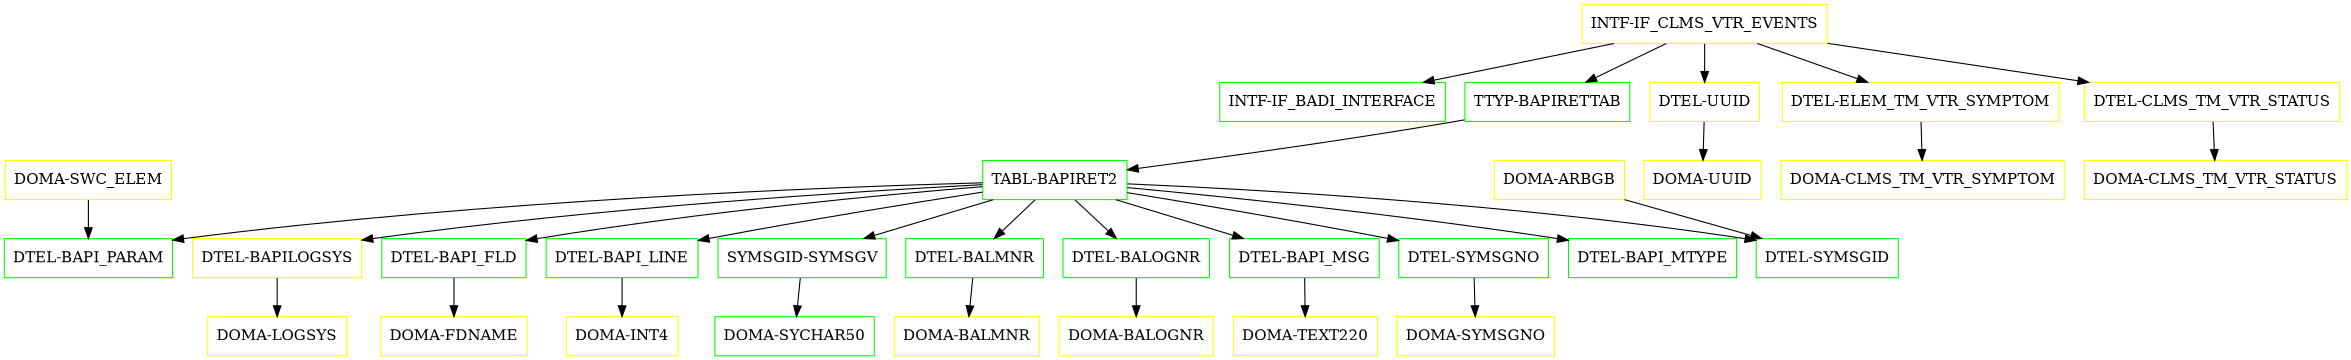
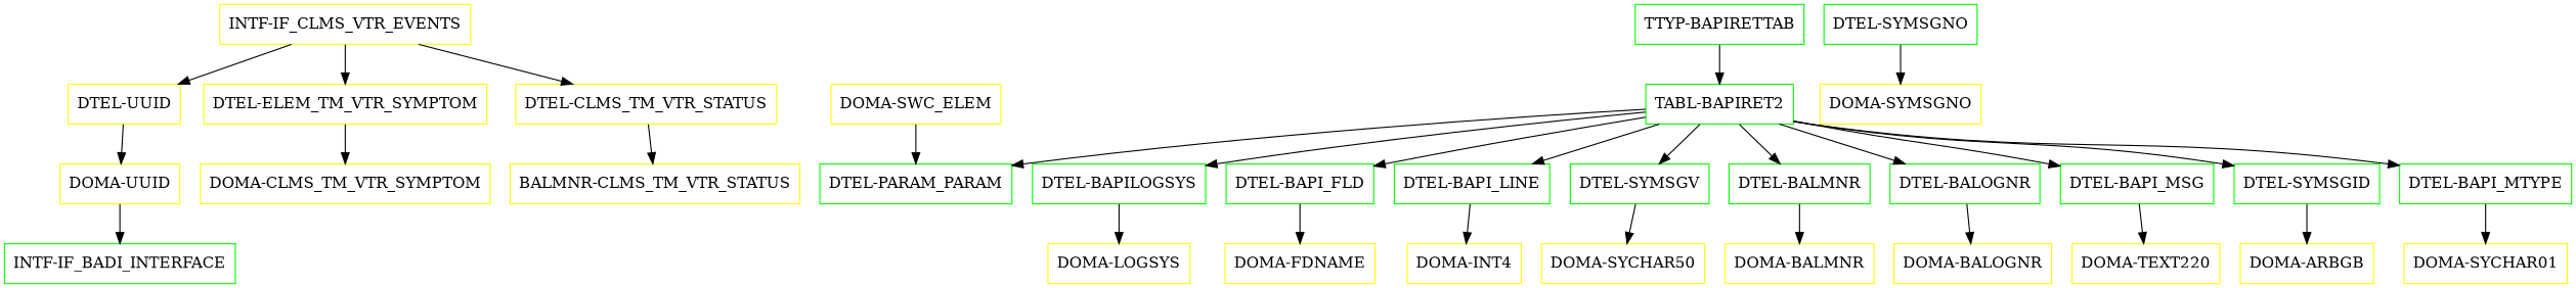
  digraph {
    node [color=yellow shape=box]
    "INTF-IF_BADI_INTERFACE" [color=green]
    "INTF-IF_CLMS_VTR_EVENTS"
    "TTYP-BAPIRETTAB" [color=green]
    "DTEL-UUID"
    n5 [label="DTEL-ELEM_TM_VTR_SYMPTOM"]
    "DTEL-CLMS_TM_VTR_STATUS"
    "TABL-BAPIRET2" [color=green]
    "DOMA-UUID"
    "DOMA-CLMS_TM_VTR_SYMPTOM"
-   "DOMA-CLMS_TM_VTR_STATUS"
-   "DTEL-BAPILOGSYS"
+   "DOMA-CLMS_TM_VTR_STATUS" [label="BALMNR-CLMS_TM_VTR_STATUS"]
+   "DTEL-BAPILOGSYS" [color=green]
    "DTEL-BAPI_FLD" [color=green]
    "DTEL-BAPI_LINE" [color=green]
-   "DTEL-BAPI_PARAM" [color=green]
-   "DTEL-SYMSGV" [color=green label="SYMSGID-SYMSGV"]
+   "DTEL-BAPI_PARAM" [color=green label="DTEL-PARAM_PARAM"]
+   "DTEL-SYMSGV" [color=green]
    "DTEL-BALMNR" [color=green]
    "DTEL-BALOGNR" [color=green]
    "DTEL-BAPI_MSG" [color=green]
    "DTEL-SYMSGNO" [color=green]
    "DTEL-SYMSGID" [color=green]
    "DTEL-BAPI_MTYPE" [color=green]
    "DOMA-LOGSYS"
    "DOMA-FDNAME"
    "DOMA-INT4"
-   "DOMA-SYCHAR50" [color=green]
+   "DOMA-SYCHAR50"
    "DOMA-BALMNR"
    "DOMA-BALOGNR"
    "DOMA-TEXT220"
    "DOMA-SYMSGNO"
    "DOMA-ARBGB"
+   "DOMA-SYCHAR01"
    "DOMA-SWC_ELEM"
-   "INTF-IF_CLMS_VTR_EVENTS" -> "INTF-IF_BADI_INTERFACE"
-   "INTF-IF_CLMS_VTR_EVENTS" -> "TTYP-BAPIRETTAB"
+   "DOMA-UUID" -> "INTF-IF_BADI_INTERFACE"
    "INTF-IF_CLMS_VTR_EVENTS" -> "DTEL-UUID"
    "INTF-IF_CLMS_VTR_EVENTS" -> n5
    "INTF-IF_CLMS_VTR_EVENTS" -> "DTEL-CLMS_TM_VTR_STATUS"
    "TTYP-BAPIRETTAB" -> "TABL-BAPIRET2"
    "DTEL-UUID" -> "DOMA-UUID"
    n5 -> "DOMA-CLMS_TM_VTR_SYMPTOM"
    "DTEL-CLMS_TM_VTR_STATUS" -> "DOMA-CLMS_TM_VTR_STATUS"
    "TABL-BAPIRET2" -> "DTEL-BAPILOGSYS"
    "TABL-BAPIRET2" -> "DTEL-BAPI_FLD"
    "TABL-BAPIRET2" -> "DTEL-BAPI_LINE"
    "TABL-BAPIRET2" -> "DTEL-BAPI_PARAM"
    "TABL-BAPIRET2" -> "DTEL-SYMSGV"
    "TABL-BAPIRET2" -> "DTEL-BALMNR"
    "TABL-BAPIRET2" -> "DTEL-BALOGNR"
    "TABL-BAPIRET2" -> "DTEL-BAPI_MSG"
-   "TABL-BAPIRET2" -> "DTEL-SYMSGNO"
    "TABL-BAPIRET2" -> "DTEL-SYMSGID"
    "TABL-BAPIRET2" -> "DTEL-BAPI_MTYPE"
    "DTEL-BAPILOGSYS" -> "DOMA-LOGSYS"
    "DTEL-BAPI_FLD" -> "DOMA-FDNAME"
    "DTEL-BAPI_LINE" -> "DOMA-INT4"
    "DTEL-SYMSGV" -> "DOMA-SYCHAR50"
    "DTEL-BALMNR" -> "DOMA-BALMNR"
    "DTEL-BALOGNR" -> "DOMA-BALOGNR"
    "DTEL-BAPI_MSG" -> "DOMA-TEXT220"
    "DTEL-SYMSGNO" -> "DOMA-SYMSGNO"
-   "DOMA-ARBGB" -> "DTEL-SYMSGID"
+   "DTEL-SYMSGID" -> "DOMA-ARBGB"
+   "DTEL-BAPI_MTYPE" -> "DOMA-SYCHAR01"
    "DOMA-SWC_ELEM" -> "DTEL-BAPI_PARAM"
  }
